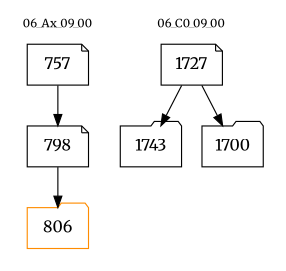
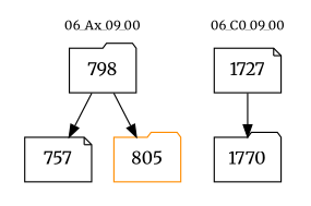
  digraph {
    fontname=Merriweather
    node [color=black fontname=Merriweather shape=note]
    edge [color=black fontname=Merriweather]
-   n1 [label=798]
+   n1 [label=798 shape=folder]
    n2 [label=757]
-   n3 [color=darkorange label=806 shape=folder]
+   n3 [color=darkorange label=805 shape=folder]
    n4 [label=1727]
-   n5 [label=1743 shape=folder]
-   n6 [label=1700 shape=folder]
+   n6 [label=1770 shape=folder]
    subgraph cluster_1 {
      color=white
      fontsize=10
      label="06_Ax_09_00"
      n1
      n2
      n3
    }
    subgraph cluster_2 {
      color=white
      fontsize=10
      label="06_C0_09_00"
      n4
-     n5
      n6
    }
-   n2 -> n1
+   n1 -> n2
    n1 -> n3
-   n4 -> n5
    n4 -> n6
  }
